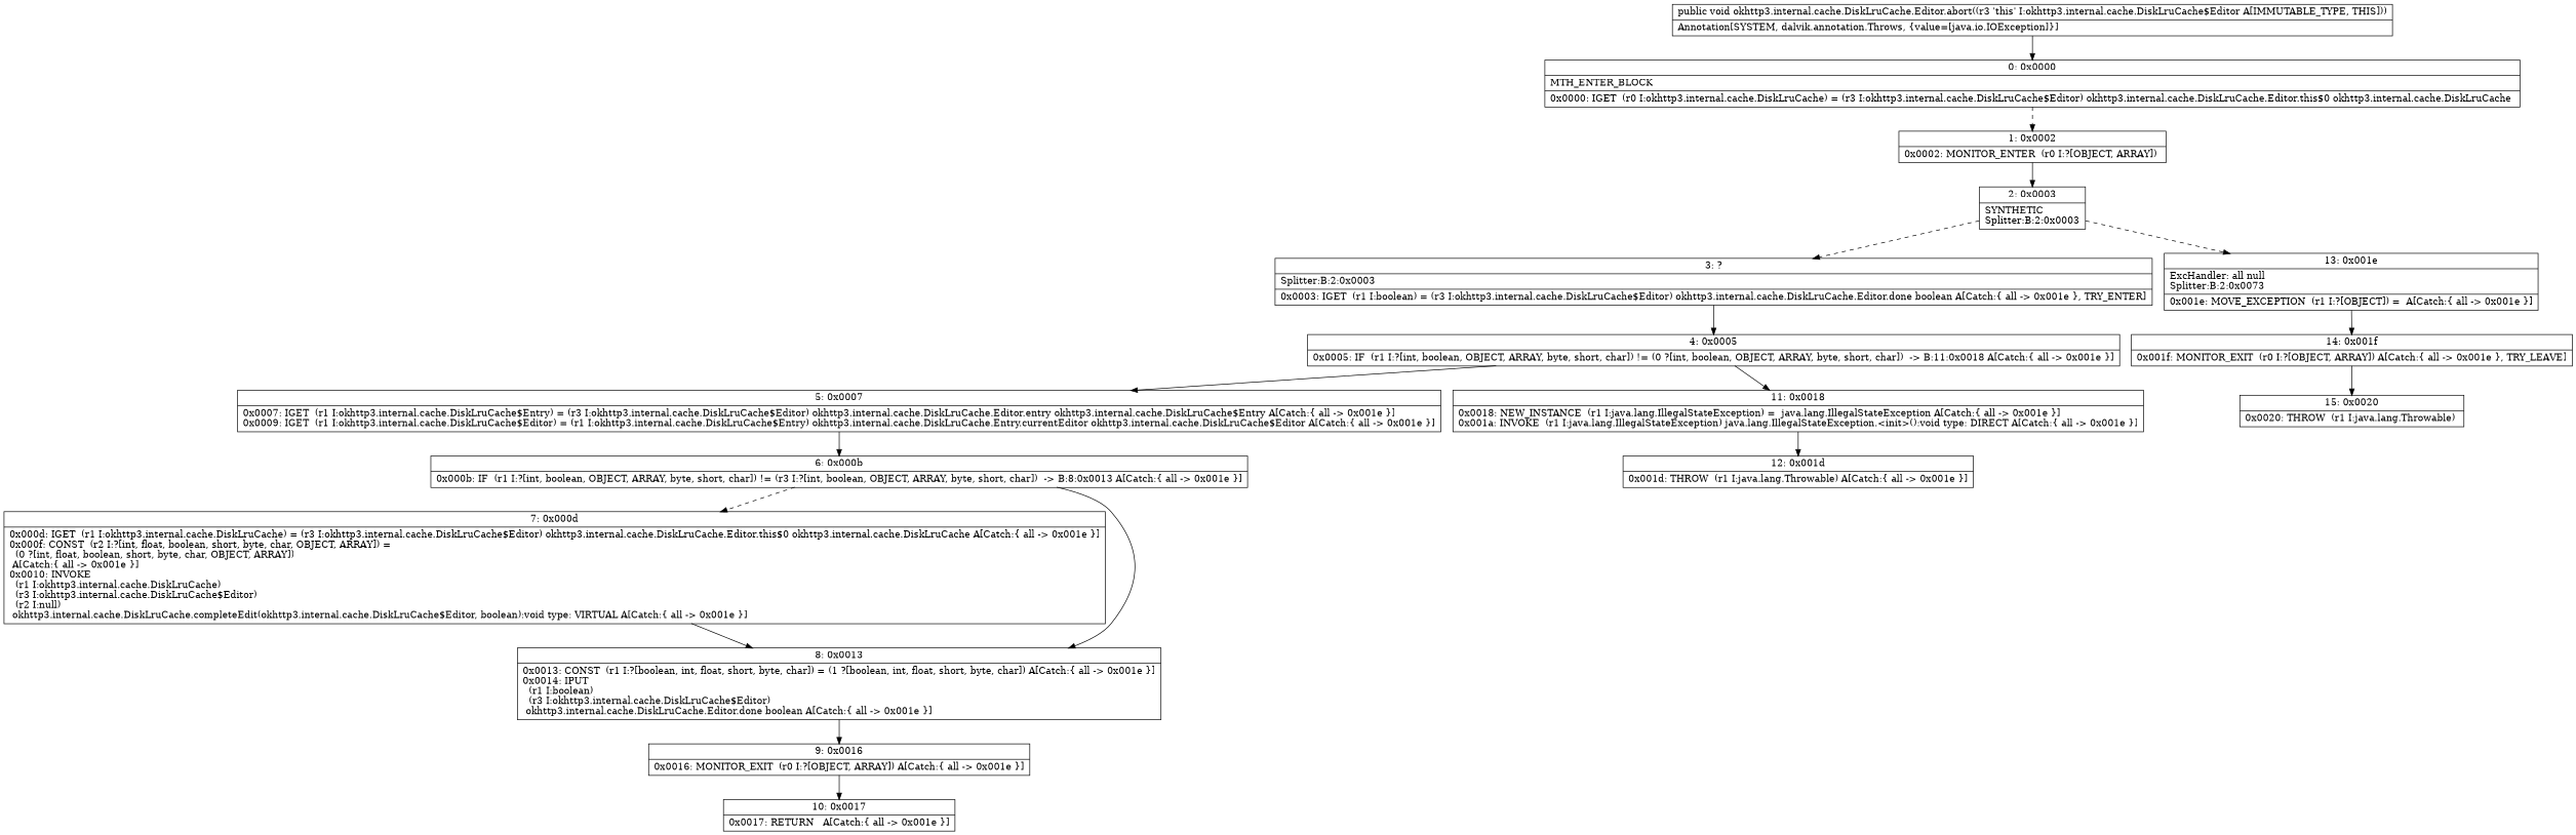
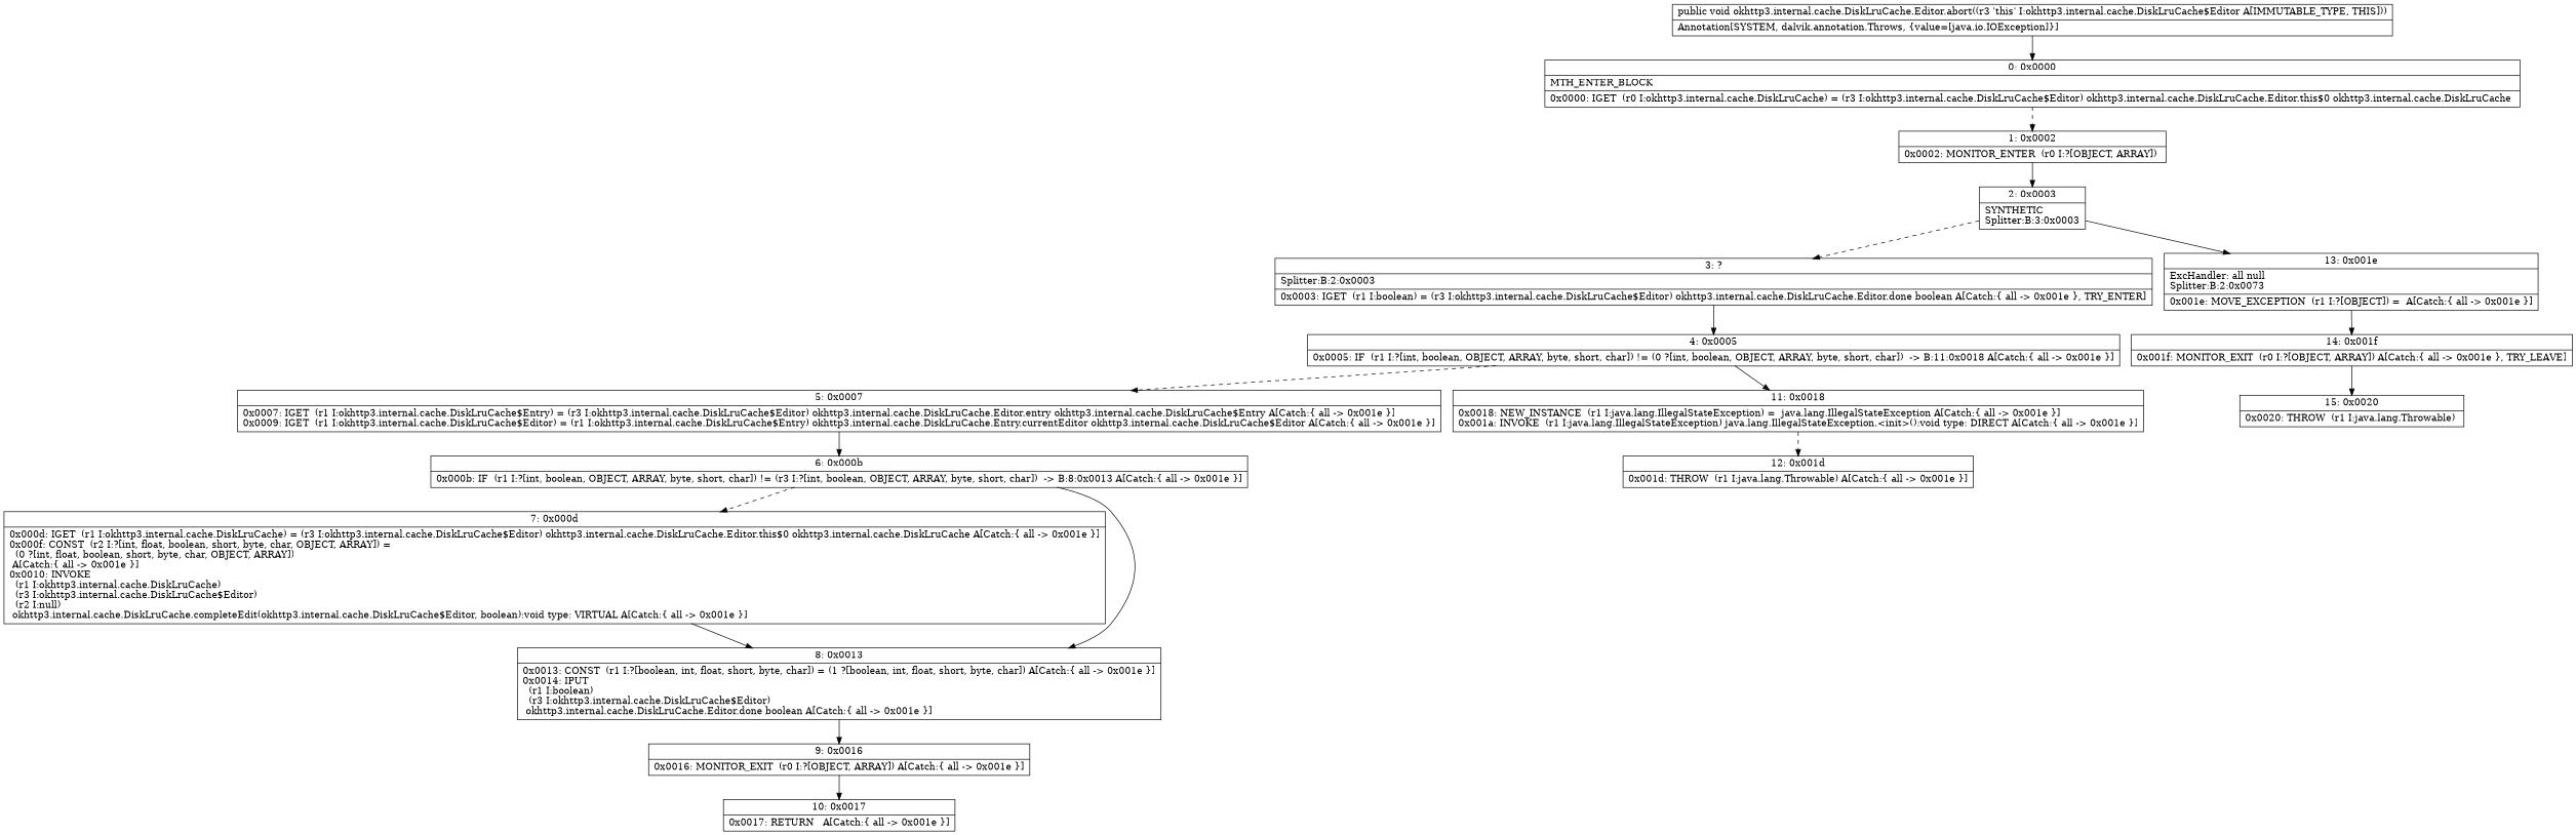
  digraph {
    node [shape=record]
    n1 [label="{0\:\ 0x0000|MTH_ENTER_BLOCK\l|0x0000: IGET  (r0 I:okhttp3.internal.cache.DiskLruCache) = (r3 I:okhttp3.internal.cache.DiskLruCache$Editor) okhttp3.internal.cache.DiskLruCache.Editor.this$0 okhttp3.internal.cache.DiskLruCache \l}"]
    n2 [label="{1\:\ 0x0002|0x0002: MONITOR_ENTER  (r0 I:?[OBJECT, ARRAY]) \l}"]
-   n3 [label="{2\:\ 0x0003|SYNTHETIC\lSplitter:B:2:0x0003\l}"]
+   n3 [label="{2\:\ 0x0003|SYNTHETIC\lSplitter:B:3:0x0003\l}"]
    n4 [label="{3\:\ ?|Splitter:B:2:0x0003\l|0x0003: IGET  (r1 I:boolean) = (r3 I:okhttp3.internal.cache.DiskLruCache$Editor) okhttp3.internal.cache.DiskLruCache.Editor.done boolean A[Catch:\{ all \-\> 0x001e \}, TRY_ENTER]\l}"]
    n5 [label="{13\:\ 0x001e|ExcHandler: all null\lSplitter:B:2:0x0073\l|0x001e: MOVE_EXCEPTION  (r1 I:?[OBJECT]) =  A[Catch:\{ all \-\> 0x001e \}]\l}"]
    n6 [label="{4\:\ 0x0005|0x0005: IF  (r1 I:?[int, boolean, OBJECT, ARRAY, byte, short, char]) != (0 ?[int, boolean, OBJECT, ARRAY, byte, short, char])  \-\> B:11:0x0018 A[Catch:\{ all \-\> 0x001e \}]\l}"]
    n7 [label="{14\:\ 0x001f|0x001f: MONITOR_EXIT  (r0 I:?[OBJECT, ARRAY]) A[Catch:\{ all \-\> 0x001e \}, TRY_LEAVE]\l}"]
    n8 [label="{5\:\ 0x0007|0x0007: IGET  (r1 I:okhttp3.internal.cache.DiskLruCache$Entry) = (r3 I:okhttp3.internal.cache.DiskLruCache$Editor) okhttp3.internal.cache.DiskLruCache.Editor.entry okhttp3.internal.cache.DiskLruCache$Entry A[Catch:\{ all \-\> 0x001e \}]\l0x0009: IGET  (r1 I:okhttp3.internal.cache.DiskLruCache$Editor) = (r1 I:okhttp3.internal.cache.DiskLruCache$Entry) okhttp3.internal.cache.DiskLruCache.Entry.currentEditor okhttp3.internal.cache.DiskLruCache$Editor A[Catch:\{ all \-\> 0x001e \}]\l}"]
    n9 [label="{11\:\ 0x0018|0x0018: NEW_INSTANCE  (r1 I:java.lang.IllegalStateException) =  java.lang.IllegalStateException A[Catch:\{ all \-\> 0x001e \}]\l0x001a: INVOKE  (r1 I:java.lang.IllegalStateException) java.lang.IllegalStateException.\<init\>():void type: DIRECT A[Catch:\{ all \-\> 0x001e \}]\l}"]
    n10 [label="{6\:\ 0x000b|0x000b: IF  (r1 I:?[int, boolean, OBJECT, ARRAY, byte, short, char]) != (r3 I:?[int, boolean, OBJECT, ARRAY, byte, short, char])  \-\> B:8:0x0013 A[Catch:\{ all \-\> 0x001e \}]\l}"]
    n11 [label="{12\:\ 0x001d|0x001d: THROW  (r1 I:java.lang.Throwable) A[Catch:\{ all \-\> 0x001e \}]\l}"]
    n12 [label="{7\:\ 0x000d|0x000d: IGET  (r1 I:okhttp3.internal.cache.DiskLruCache) = (r3 I:okhttp3.internal.cache.DiskLruCache$Editor) okhttp3.internal.cache.DiskLruCache.Editor.this$0 okhttp3.internal.cache.DiskLruCache A[Catch:\{ all \-\> 0x001e \}]\l0x000f: CONST  (r2 I:?[int, float, boolean, short, byte, char, OBJECT, ARRAY]) = \l  (0 ?[int, float, boolean, short, byte, char, OBJECT, ARRAY])\l A[Catch:\{ all \-\> 0x001e \}]\l0x0010: INVOKE  \l  (r1 I:okhttp3.internal.cache.DiskLruCache)\l  (r3 I:okhttp3.internal.cache.DiskLruCache$Editor)\l  (r2 I:null)\l okhttp3.internal.cache.DiskLruCache.completeEdit(okhttp3.internal.cache.DiskLruCache$Editor, boolean):void type: VIRTUAL A[Catch:\{ all \-\> 0x001e \}]\l}"]
    n13 [label="{8\:\ 0x0013|0x0013: CONST  (r1 I:?[boolean, int, float, short, byte, char]) = (1 ?[boolean, int, float, short, byte, char]) A[Catch:\{ all \-\> 0x001e \}]\l0x0014: IPUT  \l  (r1 I:boolean)\l  (r3 I:okhttp3.internal.cache.DiskLruCache$Editor)\l okhttp3.internal.cache.DiskLruCache.Editor.done boolean A[Catch:\{ all \-\> 0x001e \}]\l}"]
    n14 [label="{9\:\ 0x0016|0x0016: MONITOR_EXIT  (r0 I:?[OBJECT, ARRAY]) A[Catch:\{ all \-\> 0x001e \}]\l}"]
    n15 [label="{10\:\ 0x0017|0x0017: RETURN   A[Catch:\{ all \-\> 0x001e \}]\l}"]
    n16 [label="{15\:\ 0x0020|0x0020: THROW  (r1 I:java.lang.Throwable) \l}"]
    n17 [label="{public void okhttp3.internal.cache.DiskLruCache.Editor.abort((r3 'this' I:okhttp3.internal.cache.DiskLruCache$Editor A[IMMUTABLE_TYPE, THIS]))  | Annotation[SYSTEM, dalvik.annotation.Throws, \{value=[java.io.IOException]\}]\l}"]
    n1 -> n2 [style=dashed]
    n2 -> n3
    n3 -> n4 [style=dashed]
-   n3 -> n5 [style=dashed]
+   n3 -> n5
    n4 -> n6
    n5 -> n7
-   n6 -> n8 [style=solid]
+   n6 -> n8 [style=dashed]
    n6 -> n9
    n7 -> n16
    n8 -> n10
-   n9 -> n11
+   n9 -> n11 [style=dashed]
    n10 -> n12 [style=dashed]
    n10 -> n13
    n12 -> n13
    n13 -> n14
    n14 -> n15
    n17 -> n1
  }
